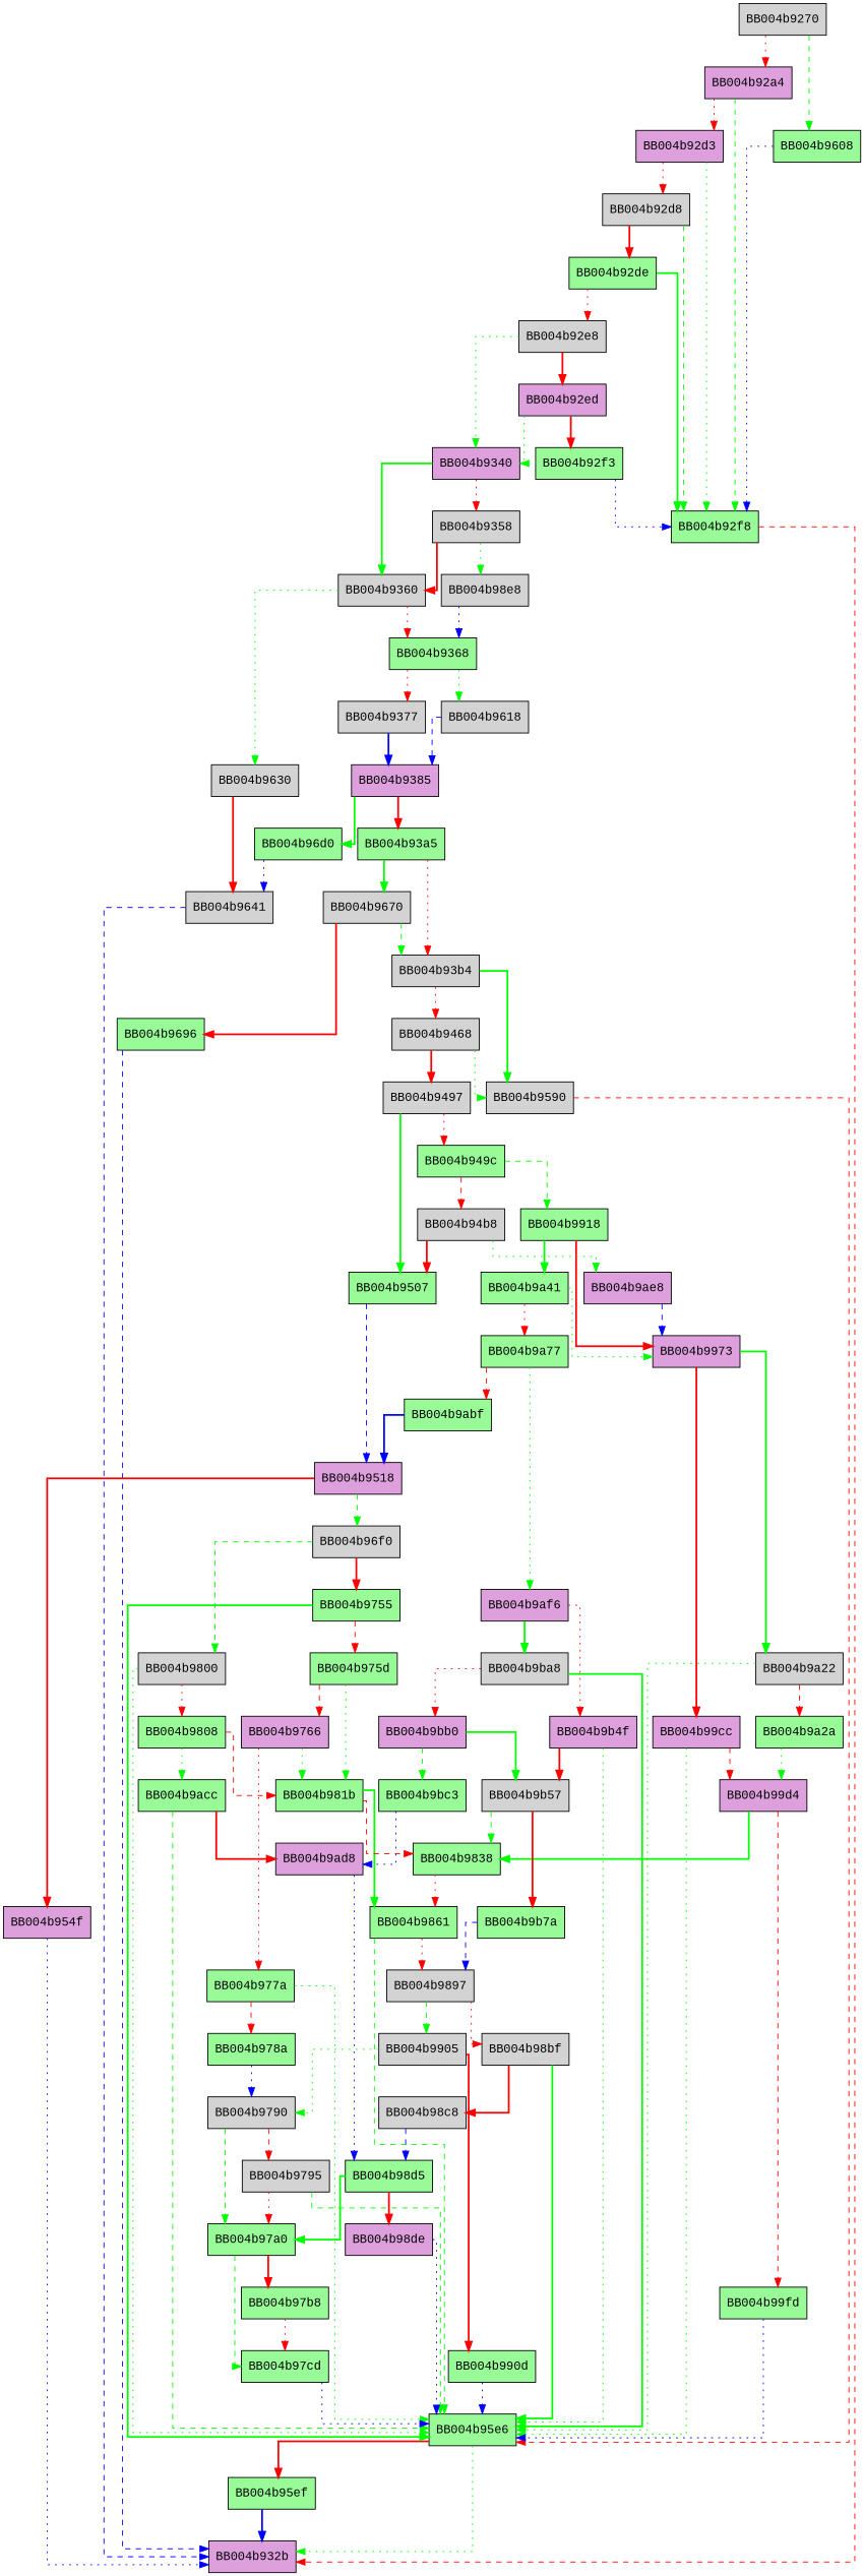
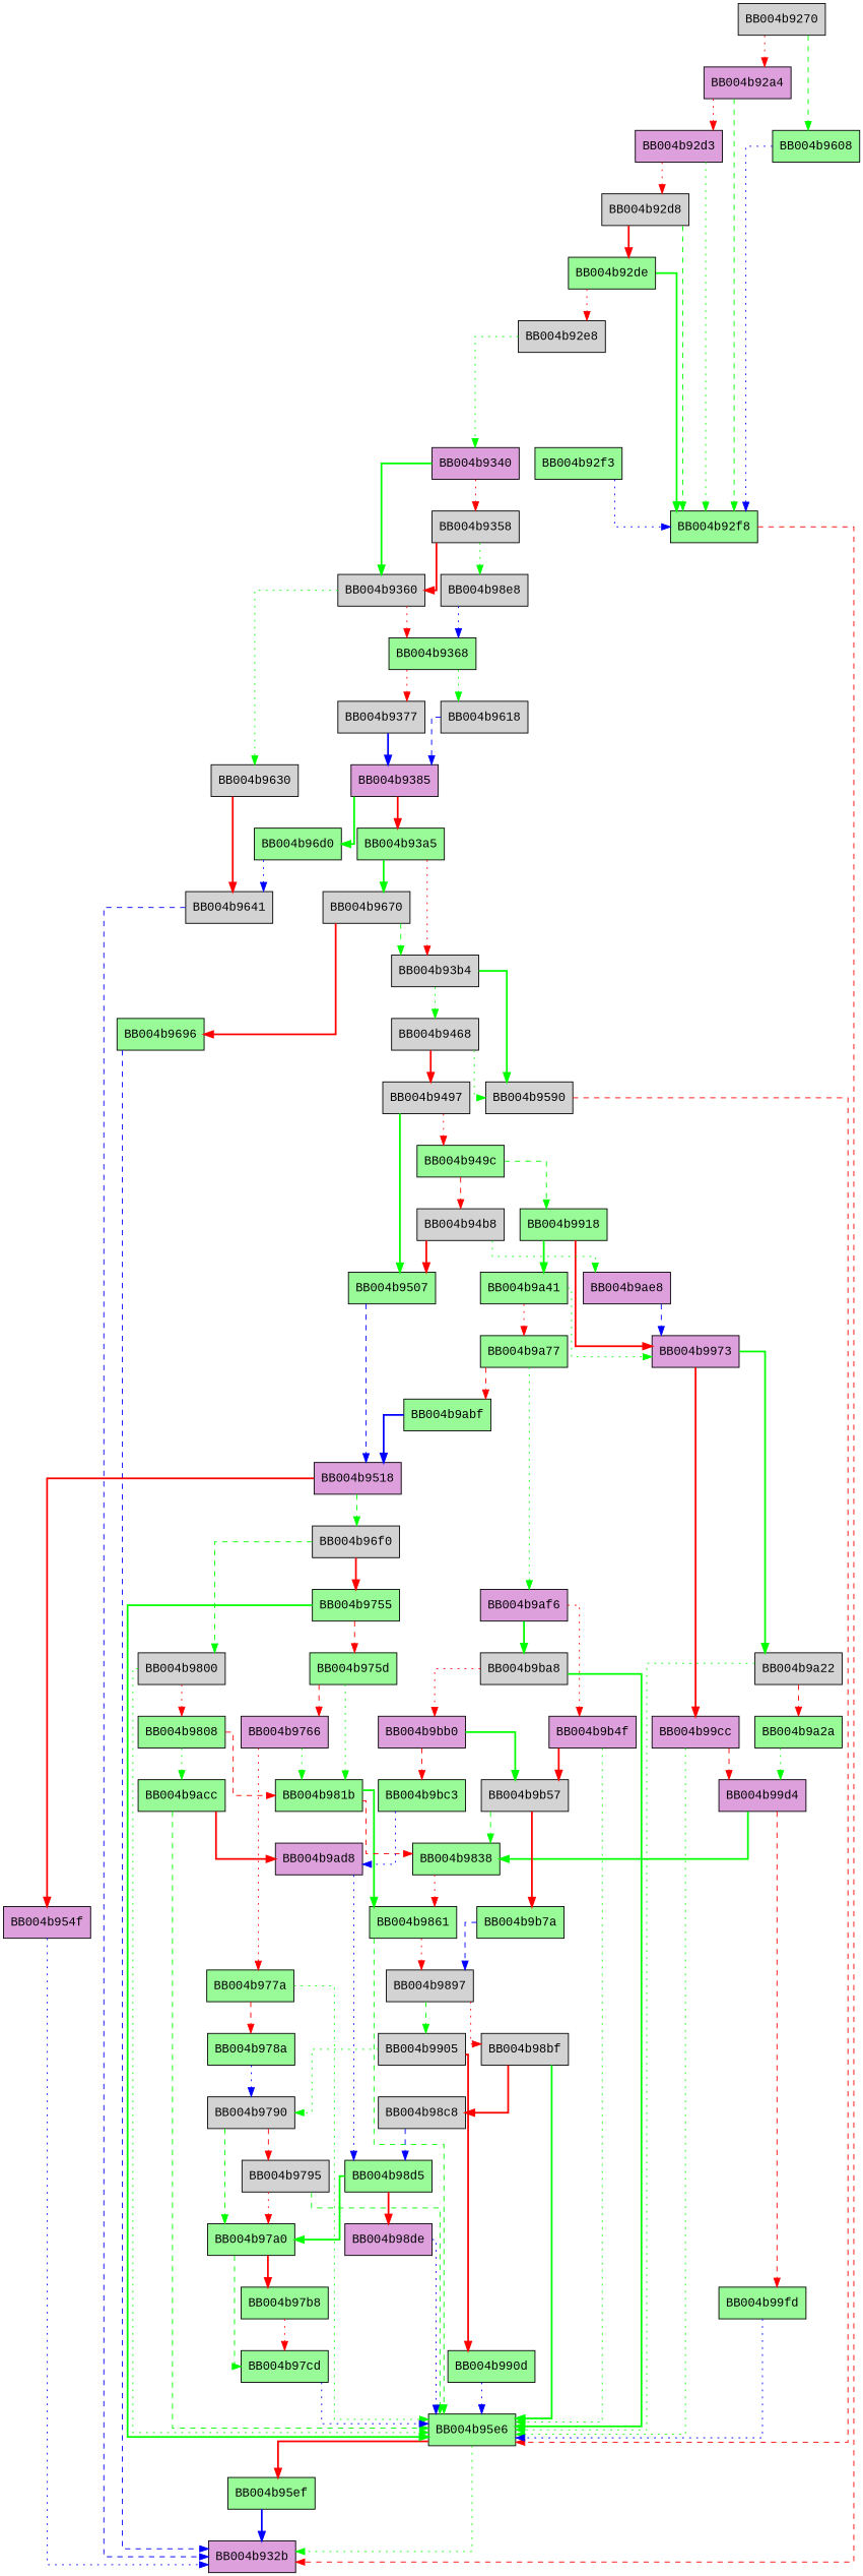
  digraph {
    fontname="Liberation Mono"
    splines=ortho
    node [fillcolor=palegreen fontname="Liberation Mono" shape=box style=filled]
    edge [color=red fontname="Liberation Mono" style=dotted]
    BB004b9270 [fillcolor=lightgrey]
    BB004b9608
    BB004b92a4 [fillcolor=plum]
    BB004b92f8
    BB004b92d3 [fillcolor=plum]
    BB004b932b [fillcolor=plum]
    BB004b92d8 [fillcolor=lightgrey]
    BB004b92de
    BB004b92e8 [fillcolor=lightgrey]
    BB004b9340 [fillcolor=plum]
-   BB004b92ed [fillcolor=plum]
    BB004b9360 [fillcolor=lightgrey]
    BB004b9358 [fillcolor=lightgrey]
    BB004b92f3
    BB004b9630 [fillcolor=lightgrey]
    BB004b9368
    BB004b98e8 [fillcolor=lightgrey]
    BB004b9641 [fillcolor=lightgrey]
    BB004b9618 [fillcolor=lightgrey]
    BB004b9377 [fillcolor=lightgrey]
    BB004b9385 [fillcolor=plum]
    BB004b96d0
    BB004b93a5
    BB004b9670 [fillcolor=lightgrey]
    BB004b93b4 [fillcolor=lightgrey]
    BB004b9696
    BB004b9590 [fillcolor=lightgrey]
    BB004b9468 [fillcolor=lightgrey]
    BB004b95e6
    BB004b9497 [fillcolor=lightgrey]
    BB004b95ef
    BB004b9507
    BB004b949c
    BB004b9518 [fillcolor=plum]
    BB004b9918
    BB004b94b8 [fillcolor=lightgrey]
    BB004b96f0 [fillcolor=lightgrey]
    BB004b954f [fillcolor=plum]
    BB004b9a41
    BB004b9973 [fillcolor=plum]
    BB004b9ae8 [fillcolor=plum]
    BB004b9a77
    BB004b9a22 [fillcolor=lightgrey]
    BB004b99cc [fillcolor=plum]
    BB004b9800 [fillcolor=lightgrey]
    BB004b9755
    BB004b9808
    BB004b975d
    BB004b981b
    BB004b9acc
    BB004b9766 [fillcolor=plum]
    BB004b9861
    BB004b9838
    BB004b977a
    BB004b9897 [fillcolor=lightgrey]
    BB004b978a
    BB004b9790 [fillcolor=lightgrey]
    BB004b97a0
    BB004b9795 [fillcolor=lightgrey]
    BB004b97cd
    BB004b97b8
    BB004b9ad8 [fillcolor=plum]
    BB004b98d5
    BB004b9905 [fillcolor=lightgrey]
    BB004b98bf [fillcolor=lightgrey]
    BB004b990d
    BB004b98c8 [fillcolor=lightgrey]
    BB004b98de [fillcolor=plum]
    BB004b9af6 [fillcolor=plum]
    BB004b9abf
    BB004b9a2a
    BB004b99d4 [fillcolor=plum]
    BB004b99fd
    BB004b9ba8 [fillcolor=lightgrey]
    BB004b9b4f [fillcolor=plum]
    BB004b9bb0 [fillcolor=plum]
    BB004b9b57 [fillcolor=lightgrey]
    BB004b9bc3
    BB004b9b7a
    BB004b9270 -> BB004b9608 [color=green style=dashed]
    BB004b9270 -> BB004b92a4
    BB004b9608 -> BB004b92f8 [color=blue]
    BB004b92a4 -> BB004b92f8 [color=green style=dashed]
    BB004b92a4 -> BB004b92d3
    BB004b92f8 -> BB004b932b [style=dashed]
    BB004b92d3 -> BB004b92f8 [color=green]
    BB004b92d3 -> BB004b92d8
    BB004b92d8 -> BB004b92f8 [color=green style=dashed]
    BB004b92d8 -> BB004b92de [style=bold]
    BB004b92de -> BB004b92f8 [color=green style=bold]
    BB004b92de -> BB004b92e8
    BB004b92e8 -> BB004b9340 [color=green]
-   BB004b92e8 -> BB004b92ed [style=bold]
    BB004b9340 -> BB004b9360 [color=green style=bold]
    BB004b9340 -> BB004b9358
-   BB004b92ed -> BB004b9340 [color=green]
-   BB004b92ed -> BB004b92f3 [style=bold]
    BB004b9360 -> BB004b9630 [color=green]
    BB004b9360 -> BB004b9368
    BB004b9358 -> BB004b9360 [style=bold]
    BB004b9358 -> BB004b98e8 [color=green]
    BB004b92f3 -> BB004b92f8 [color=blue]
    BB004b9630 -> BB004b9641 [style=bold]
    BB004b9368 -> BB004b9618 [color=green]
    BB004b9368 -> BB004b9377
    BB004b98e8 -> BB004b9368 [color=blue]
    BB004b9641 -> BB004b932b [color=blue style=dashed]
    BB004b9618 -> BB004b9385 [color=blue style=dashed]
    BB004b9377 -> BB004b9385 [color=blue style=bold]
    BB004b9385 -> BB004b96d0 [color=green style=bold]
    BB004b9385 -> BB004b93a5 [style=bold]
    BB004b96d0 -> BB004b9641 [color=blue]
    BB004b93a5 -> BB004b9670 [color=green style=bold]
    BB004b93a5 -> BB004b93b4
    BB004b9670 -> BB004b93b4 [color=green style=dashed]
    BB004b9670 -> BB004b9696 [style=bold]
    BB004b93b4 -> BB004b9590 [color=green style=bold]
-   BB004b93b4 -> BB004b9468
+   BB004b93b4 -> BB004b9468 [color=green]
    BB004b9696 -> BB004b932b [color=blue style=dashed]
    BB004b9590 -> BB004b95e6 [style=dashed]
    BB004b9468 -> BB004b9590 [color=green]
    BB004b9468 -> BB004b9497 [style=bold]
    BB004b95e6 -> BB004b932b [color=green]
    BB004b95e6 -> BB004b95ef [style=bold]
    BB004b9497 -> BB004b9507 [color=green style=bold]
    BB004b9497 -> BB004b949c
    BB004b95ef -> BB004b932b [color=blue style=bold]
    BB004b9507 -> BB004b9518 [color=blue style=dashed]
    BB004b949c -> BB004b9918 [color=green style=dashed]
    BB004b949c -> BB004b94b8 [style=dashed]
    BB004b9518 -> BB004b96f0 [color=green style=dashed]
    BB004b9518 -> BB004b954f [style=bold]
    BB004b9918 -> BB004b9a41 [color=green style=bold]
    BB004b9918 -> BB004b9973 [style=bold]
    BB004b94b8 -> BB004b9507 [style=bold]
    BB004b94b8 -> BB004b9ae8 [color=green]
    BB004b96f0 -> BB004b9800 [color=green style=dashed]
    BB004b96f0 -> BB004b9755 [style=bold]
    BB004b954f -> BB004b932b [color=blue]
    BB004b9a41 -> BB004b9973 [color=green]
    BB004b9a41 -> BB004b9a77
    BB004b9973 -> BB004b9a22 [color=green style=bold]
    BB004b9973 -> BB004b99cc [style=bold]
    BB004b9ae8 -> BB004b9973 [color=blue style=dashed]
    BB004b9a77 -> BB004b9af6 [color=green]
    BB004b9a77 -> BB004b9abf [style=dashed]
    BB004b9a22 -> BB004b95e6 [color=green]
    BB004b9a22 -> BB004b9a2a [style=dashed]
    BB004b99cc -> BB004b95e6 [color=green]
    BB004b99cc -> BB004b99d4 [style=dashed]
    BB004b9800 -> BB004b95e6 [color=green]
    BB004b9800 -> BB004b9808
    BB004b9755 -> BB004b95e6 [color=green style=bold]
    BB004b9755 -> BB004b975d [style=dashed]
    BB004b9808 -> BB004b981b [style=dashed]
    BB004b9808 -> BB004b9acc [color=green]
    BB004b975d -> BB004b981b [color=green]
    BB004b975d -> BB004b9766 [style=dashed]
    BB004b981b -> BB004b9861 [color=green style=bold]
    BB004b981b -> BB004b9838 [style=dashed]
    BB004b9acc -> BB004b95e6 [color=green style=dashed]
    BB004b9acc -> BB004b9ad8 [style=bold]
    BB004b9766 -> BB004b981b [color=green]
    BB004b9766 -> BB004b977a
    BB004b9861 -> BB004b95e6 [color=green style=dashed]
    BB004b9861 -> BB004b9897
    BB004b9838 -> BB004b9861
    BB004b977a -> BB004b95e6 [color=green]
    BB004b977a -> BB004b978a [style=dashed]
    BB004b9897 -> BB004b9905 [color=green style=dashed]
    BB004b9897 -> BB004b98bf
    BB004b978a -> BB004b9790 [color=blue]
    BB004b9790 -> BB004b97a0 [color=green style=dashed]
    BB004b9790 -> BB004b9795 [style=dashed]
    BB004b97a0 -> BB004b97cd [color=green style=dashed]
    BB004b97a0 -> BB004b97b8 [style=bold]
    BB004b9795 -> BB004b95e6 [color=green style=dashed]
    BB004b9795 -> BB004b97a0
    BB004b97cd -> BB004b95e6 [color=blue]
    BB004b97b8 -> BB004b97cd
    BB004b9ad8 -> BB004b98d5 [color=blue]
    BB004b98d5 -> BB004b97a0 [color=green style=bold]
    BB004b98d5 -> BB004b98de [style=bold]
    BB004b9905 -> BB004b9790 [color=green]
    BB004b9905 -> BB004b990d [style=bold]
    BB004b98bf -> BB004b95e6 [color=green style=bold]
    BB004b98bf -> BB004b98c8 [style=bold]
    BB004b990d -> BB004b95e6 [color=blue]
    BB004b98c8 -> BB004b98d5 [color=blue style=dashed]
    BB004b98de -> BB004b95e6 [color=blue]
    BB004b9af6 -> BB004b9ba8 [color=green style=bold]
    BB004b9af6 -> BB004b9b4f
    BB004b9abf -> BB004b9518 [color=blue style=bold]
    BB004b9a2a -> BB004b99d4 [color=green]
    BB004b99d4 -> BB004b9838 [color=green style=bold]
    BB004b99d4 -> BB004b99fd [style=dashed]
    BB004b99fd -> BB004b95e6 [color=blue]
    BB004b9ba8 -> BB004b95e6 [color=green style=bold]
    BB004b9ba8 -> BB004b9bb0
    BB004b9b4f -> BB004b95e6 [color=green]
    BB004b9b4f -> BB004b9b57 [style=bold]
    BB004b9bb0 -> BB004b9b57 [color=green style=bold]
-   BB004b9bb0 -> BB004b9bc3 [color=green style=dashed]
+   BB004b9bb0 -> BB004b9bc3 [style=dashed]
    BB004b9b57 -> BB004b9838 [color=green style=dashed]
    BB004b9b57 -> BB004b9b7a [style=bold]
    BB004b9bc3 -> BB004b9ad8 [color=blue]
    BB004b9b7a -> BB004b9897 [color=blue style=dashed]
  }
